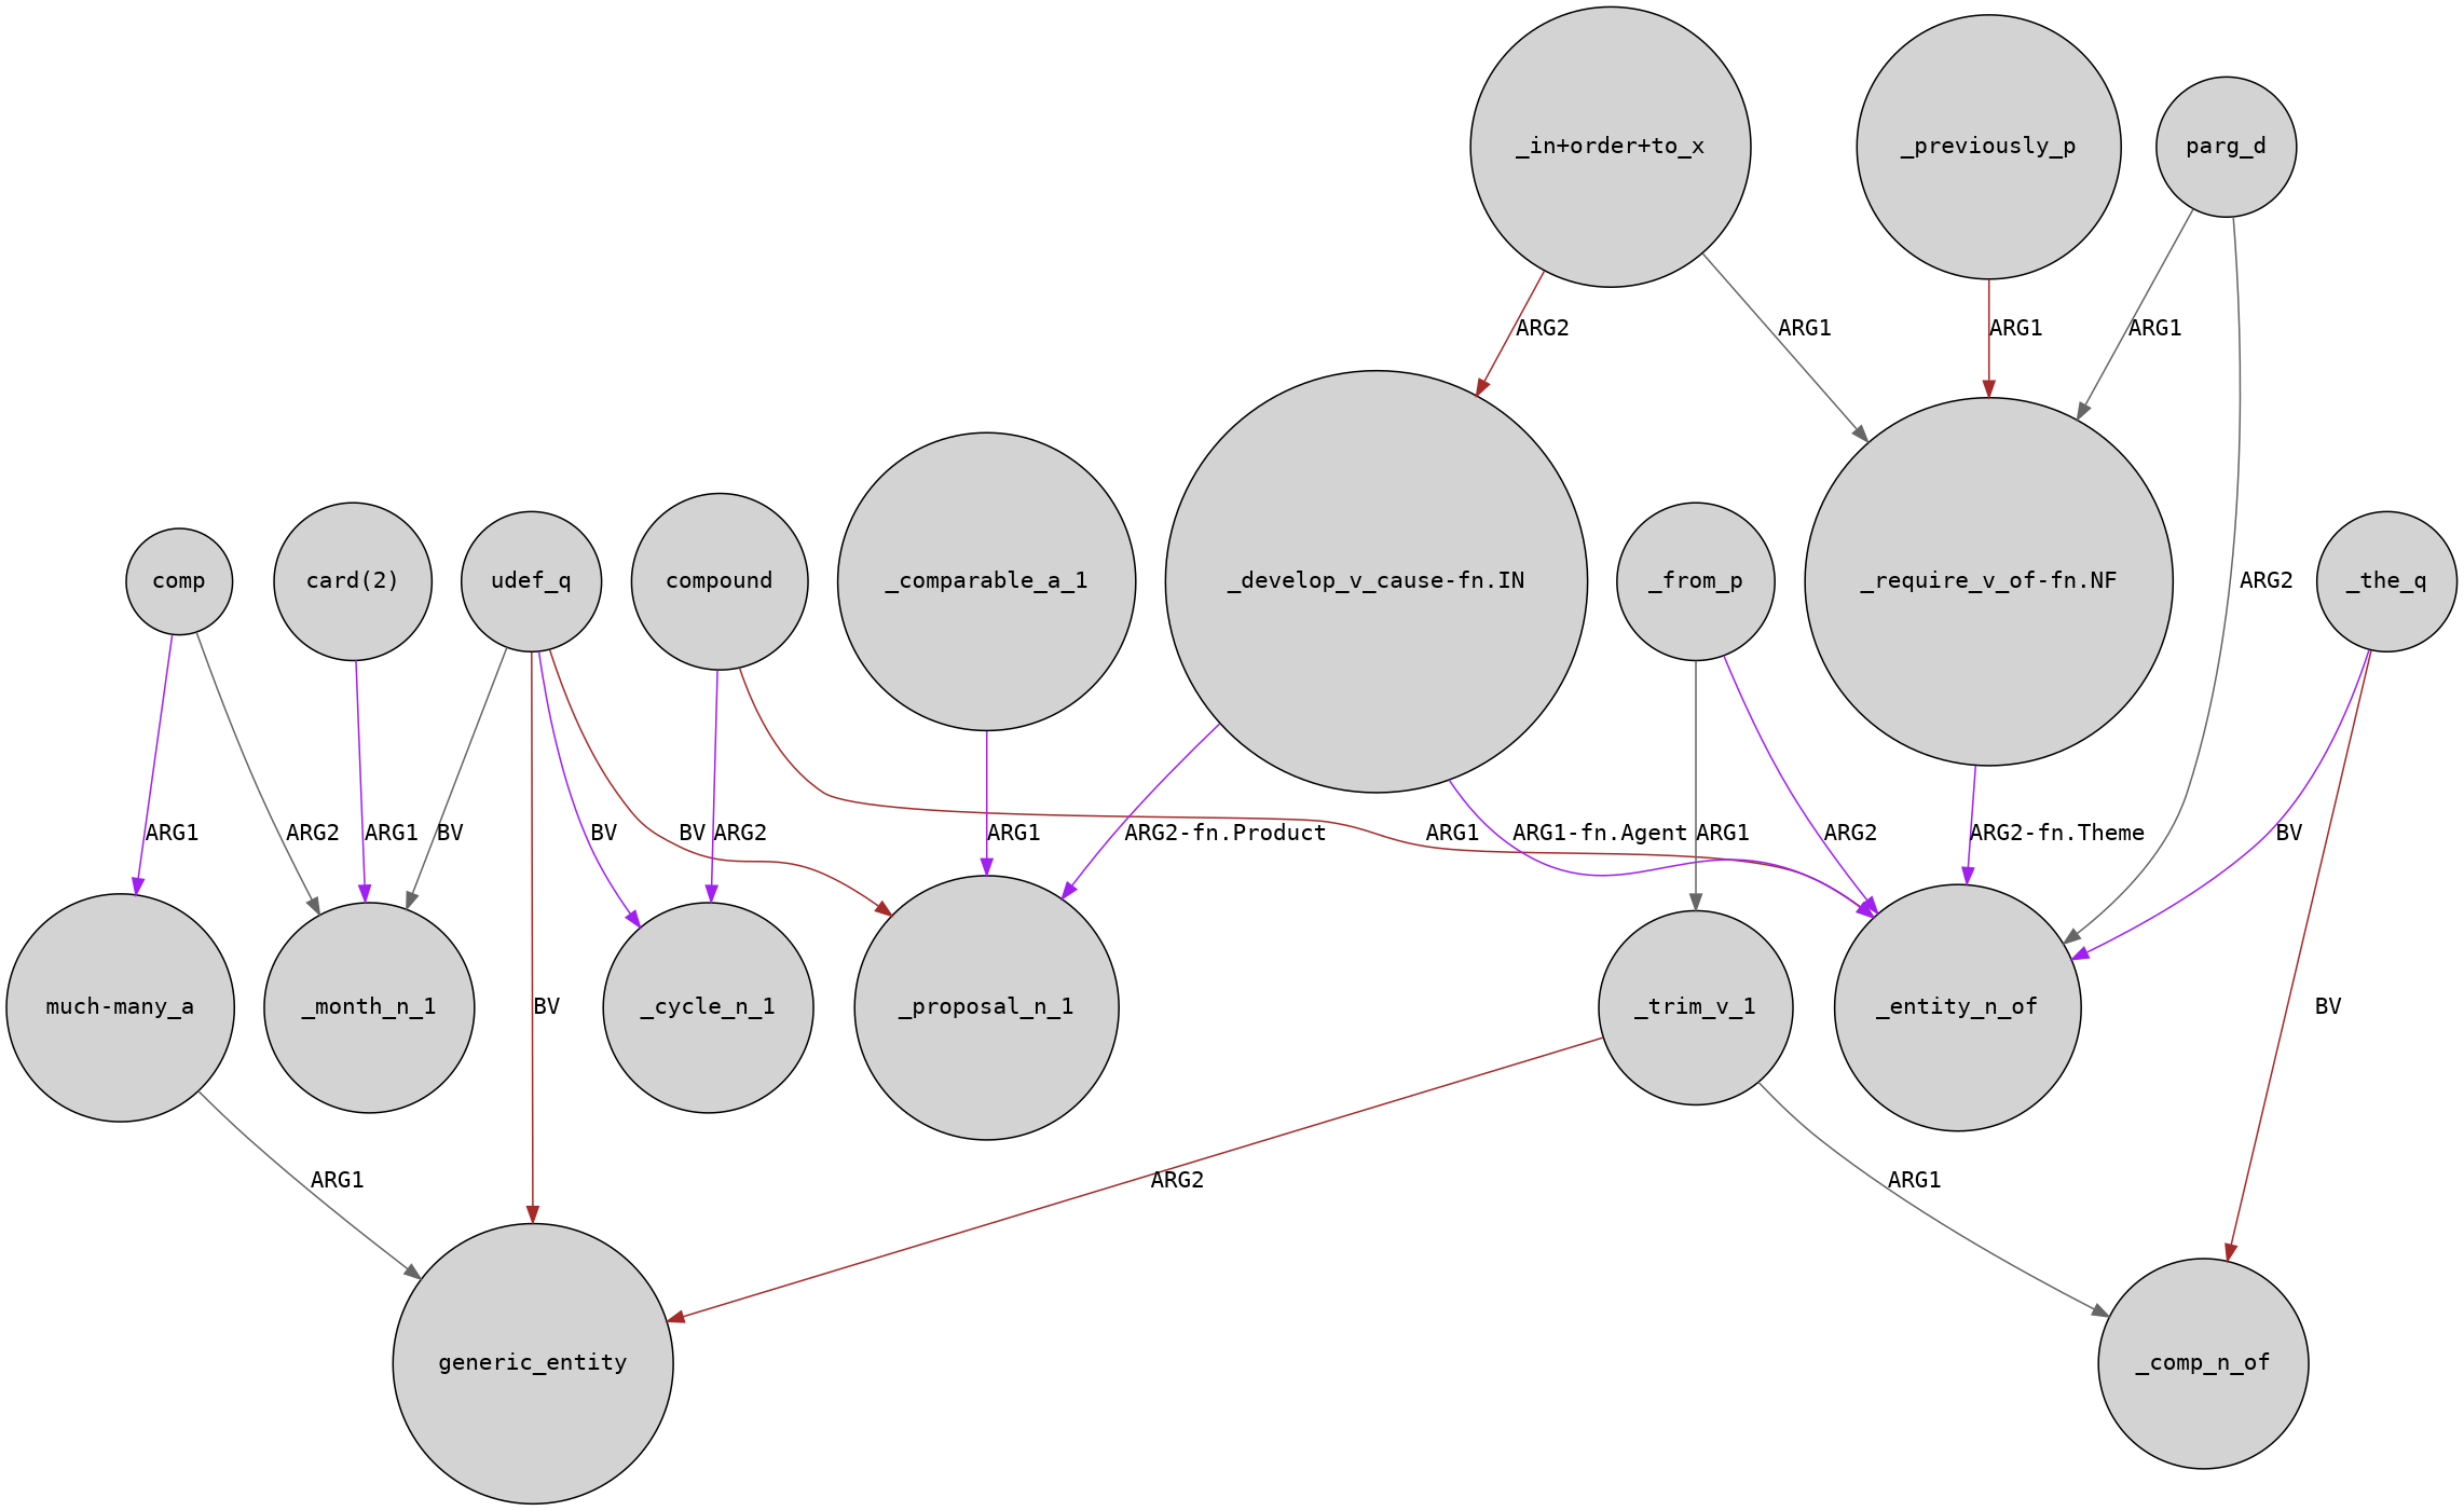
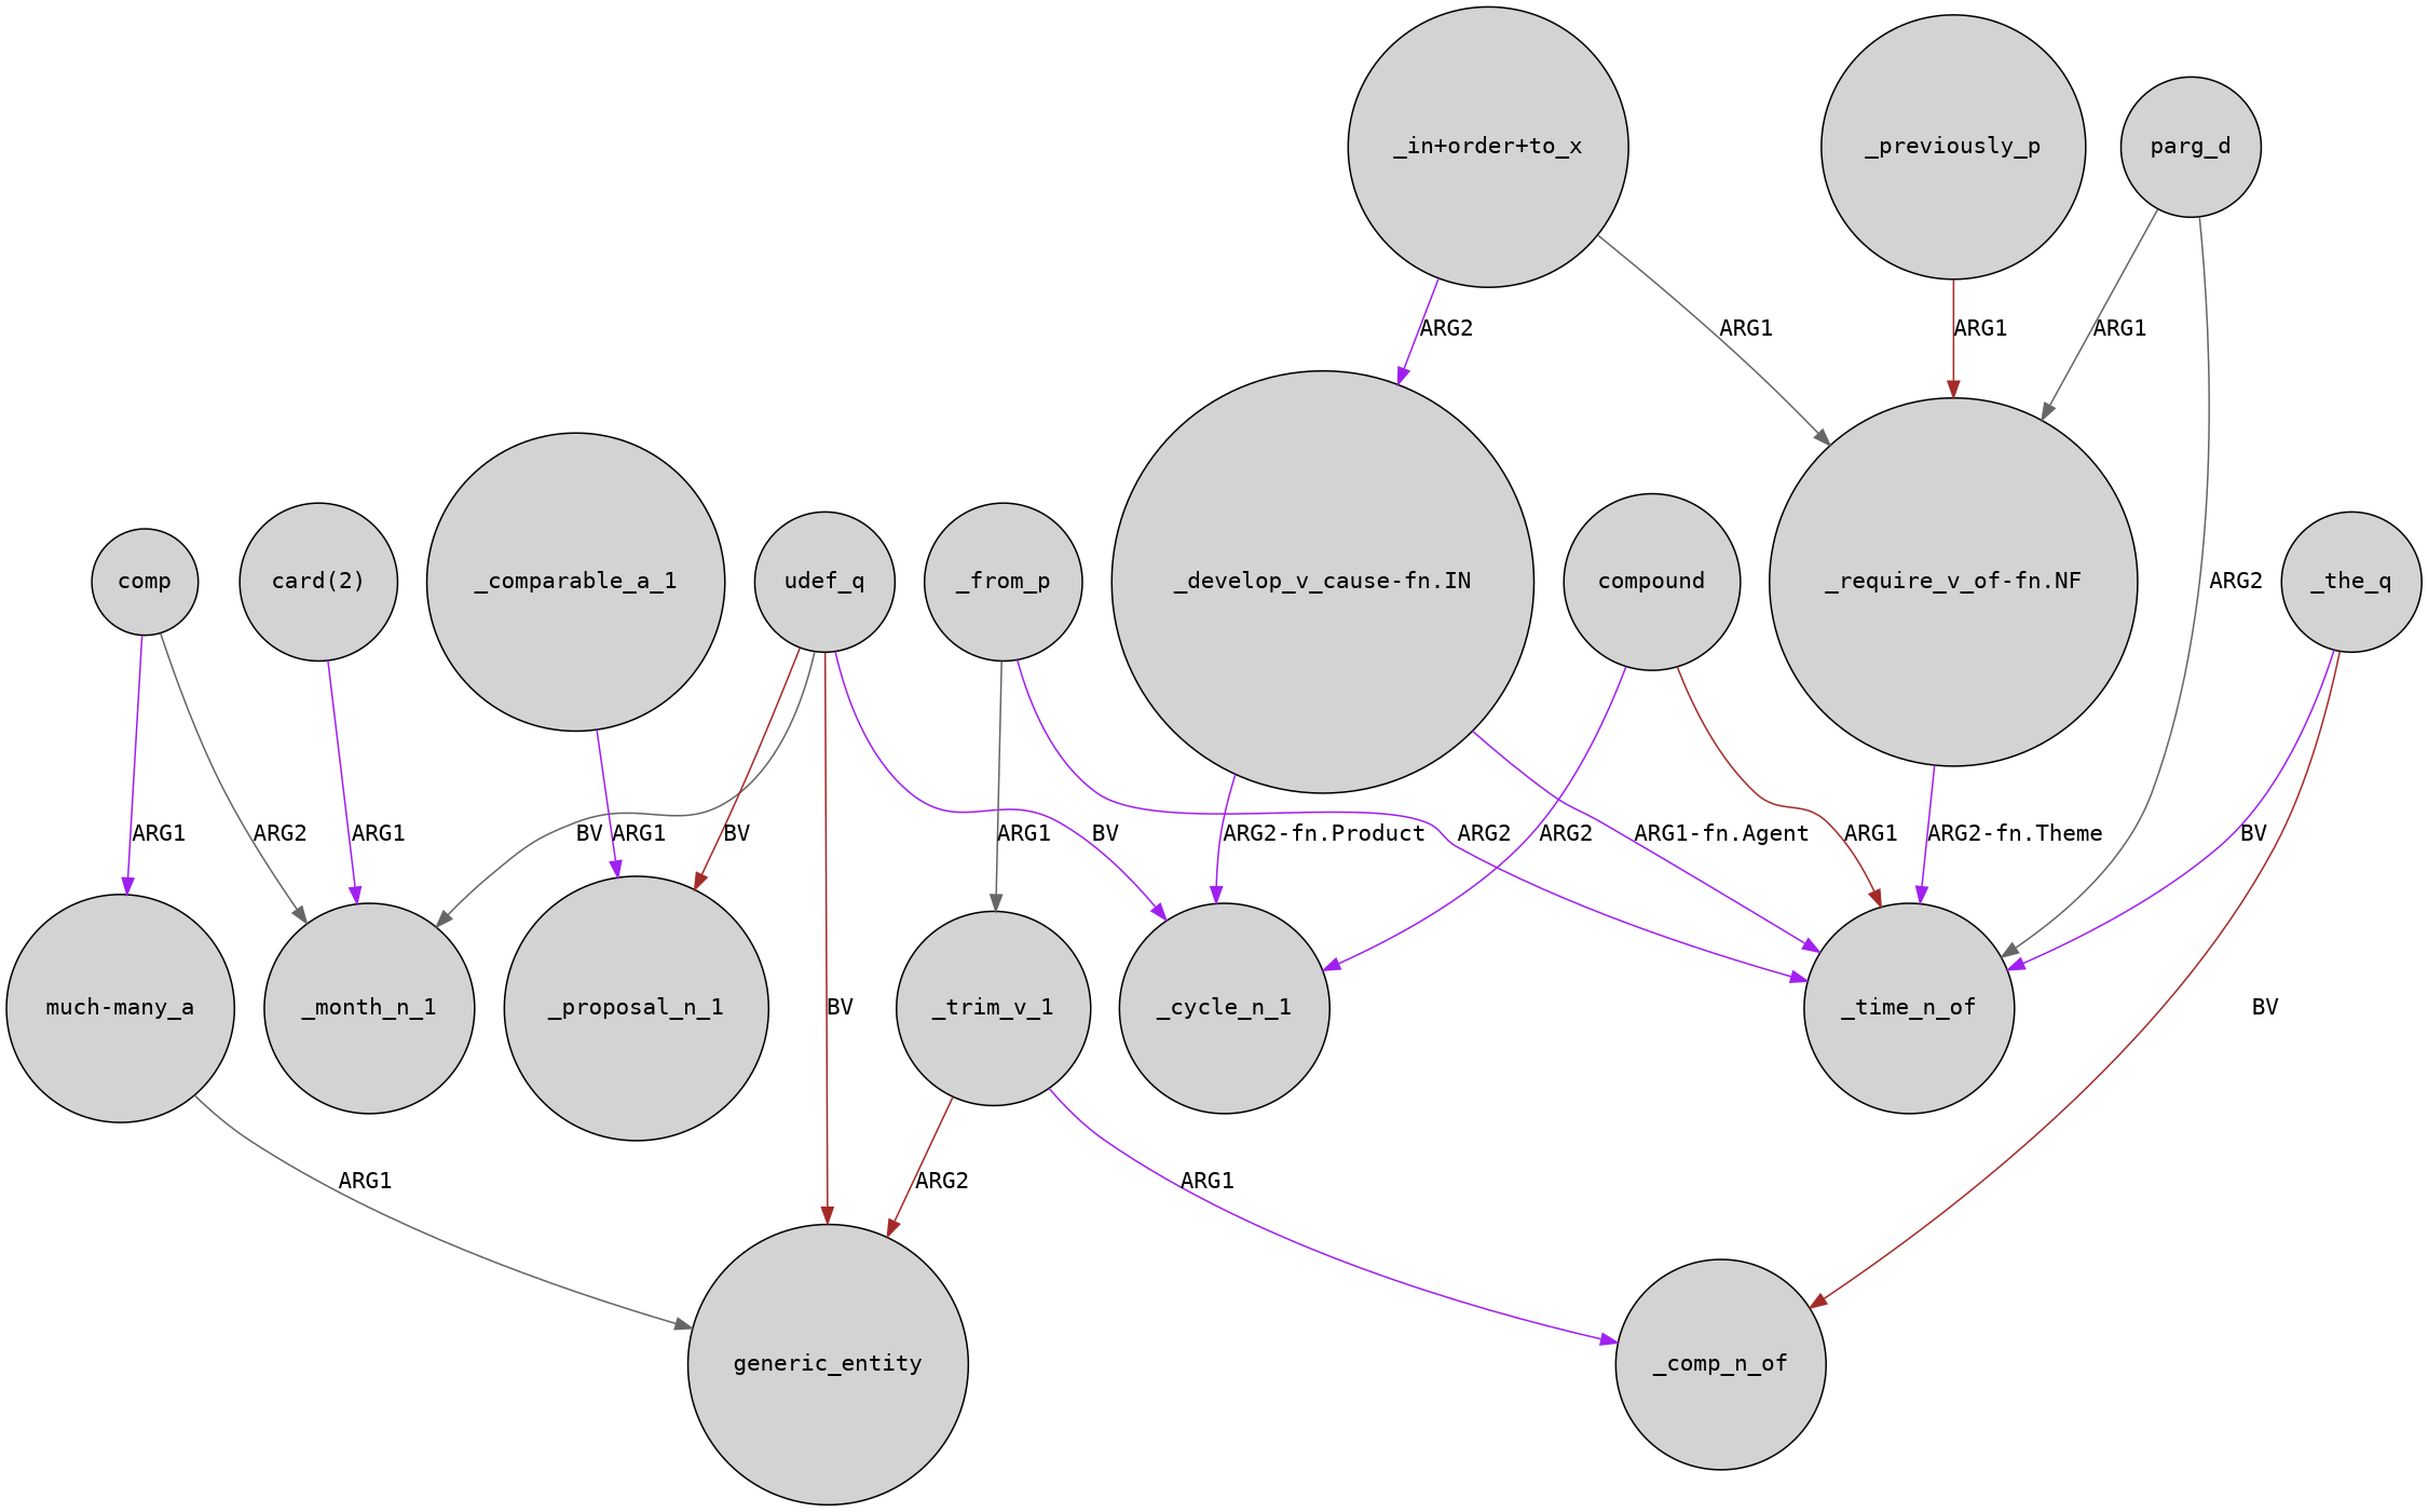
  digraph {
    fontname="DejaVu Sans Mono"
    node [fontname="DejaVu Sans Mono" shape=circle style=filled]
    edge [color=purple fontname="DejaVu Sans Mono"]
    "card(2)"
    _month_n_1
    udef_q
    generic_entity
    _cycle_n_1
    _proposal_n_1
    comp
    "much-many_a"
    compound
-   _time_n_of [label=_entity_n_of]
+   _time_n_of
    "_in+order+to_x"
    "_require_v_of-fn.NF"
    "_develop_v_cause-fn.IN"
    _previously_p
    parg_d
    _from_p
    _trim_v_1
    n18 [label=_comp_n_of]
    _the_q
    _comparable_a_1
    "card(2)" -> _month_n_1 [label=ARG1]
    udef_q -> _month_n_1 [color=gray40 label=BV]
    udef_q -> generic_entity [color=brown label=BV]
    udef_q -> _cycle_n_1 [label=BV]
    udef_q -> _proposal_n_1 [color=brown label=BV]
    comp -> _month_n_1 [color=gray40 label=ARG2]
    comp -> "much-many_a" [label=ARG1]
    "much-many_a" -> generic_entity [color=gray40 label=ARG1]
    compound -> _cycle_n_1 [label=ARG2]
    compound -> _time_n_of [color=brown label=ARG1]
    "_in+order+to_x" -> "_require_v_of-fn.NF" [color=gray40 label=ARG1]
-   "_in+order+to_x" -> "_develop_v_cause-fn.IN" [color=brown label=ARG2]
+   "_in+order+to_x" -> "_develop_v_cause-fn.IN" [label=ARG2]
    "_require_v_of-fn.NF" -> _time_n_of [label="ARG2-fn.Theme"]
-   "_develop_v_cause-fn.IN" -> _proposal_n_1 [label="ARG2-fn.Product"]
+   "_develop_v_cause-fn.IN" -> _cycle_n_1 [label="ARG2-fn.Product"]
    "_develop_v_cause-fn.IN" -> _time_n_of [label="ARG1-fn.Agent"]
    _previously_p -> "_require_v_of-fn.NF" [color=brown label=ARG1]
    parg_d -> _time_n_of [color=gray40 label=ARG2]
    parg_d -> "_require_v_of-fn.NF" [color=gray40 label=ARG1]
    _from_p -> _time_n_of [label=ARG2]
    _from_p -> _trim_v_1 [color=gray40 label=ARG1]
    _trim_v_1 -> generic_entity [color=brown label=ARG2]
-   _trim_v_1 -> n18 [color=gray40 label=ARG1]
+   _trim_v_1 -> n18 [label=ARG1]
    _the_q -> _time_n_of [label=BV]
    _the_q -> n18 [color=brown label=BV]
    _comparable_a_1 -> _proposal_n_1 [label=ARG1]
  }
